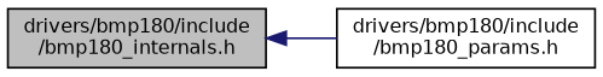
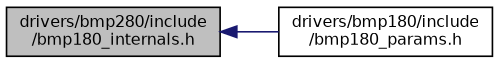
  digraph {
    rankdir=LR
    node [color=black fontname=Helvetica fontsize=10 shape=record style=filled]
-   n1 [fillcolor=grey75 fontcolor=black height=0.2 label="drivers/bmp180/include\l/bmp180_internals.h" width=0.4]
+   n1 [fillcolor=grey75 fontcolor=black height=0.2 label="drivers/bmp280/include\l/bmp180_internals.h" width=0.4]
    n2 [fillcolor=white height=0.2 label="drivers/bmp180/include\l/bmp180_params.h" width=0.4]
    n1 -> n2 [color=midnightblue dir=back fontname=Helvetica fontsize=10 labelfontname=Helvetica labelfontsize=10 style=solid]
  }
